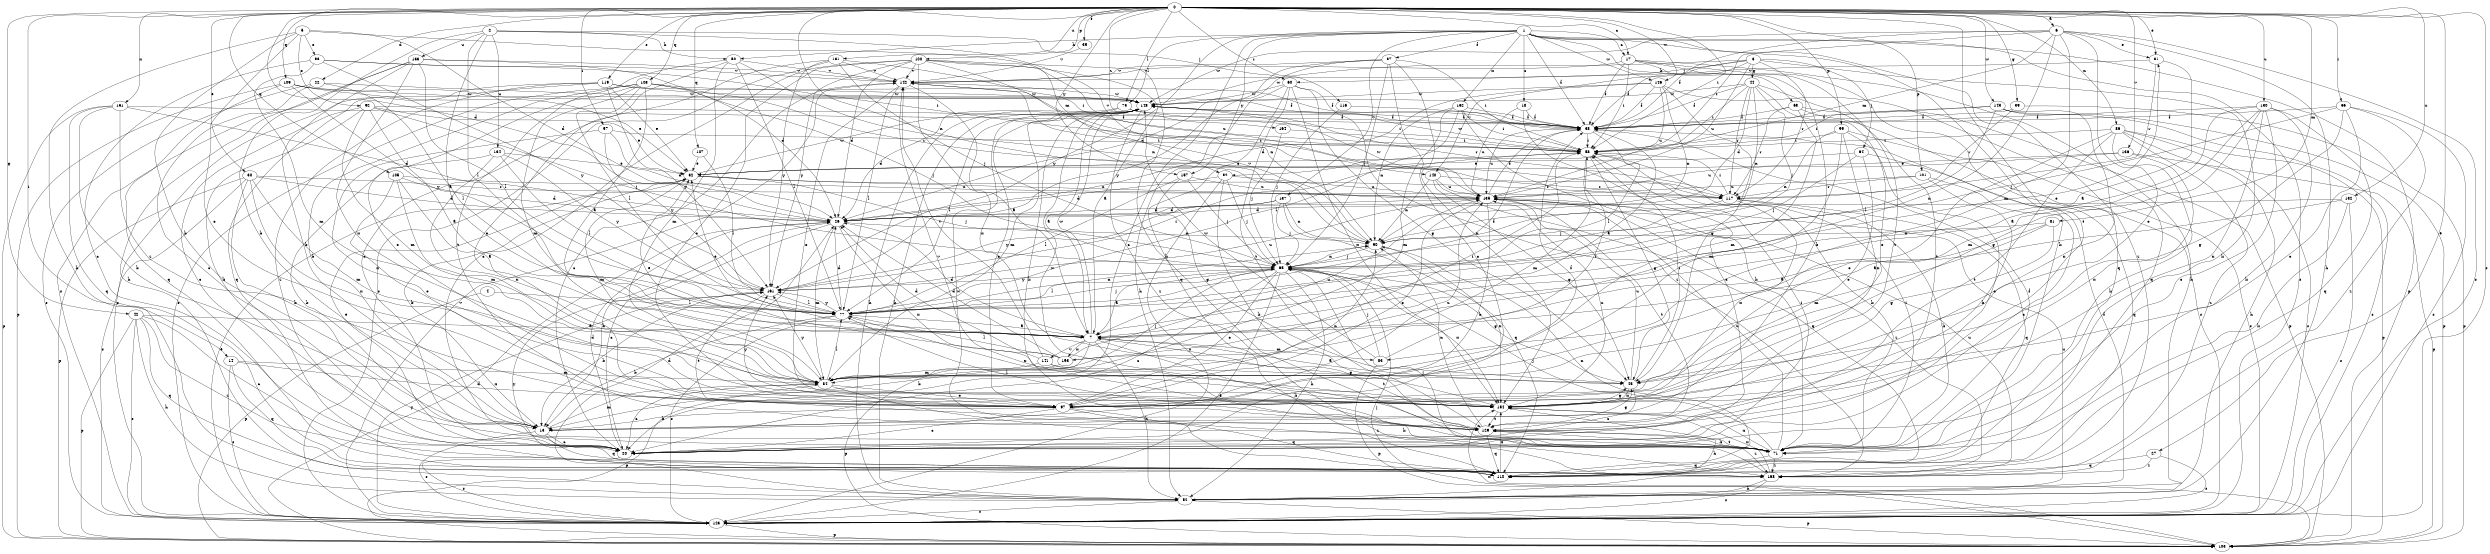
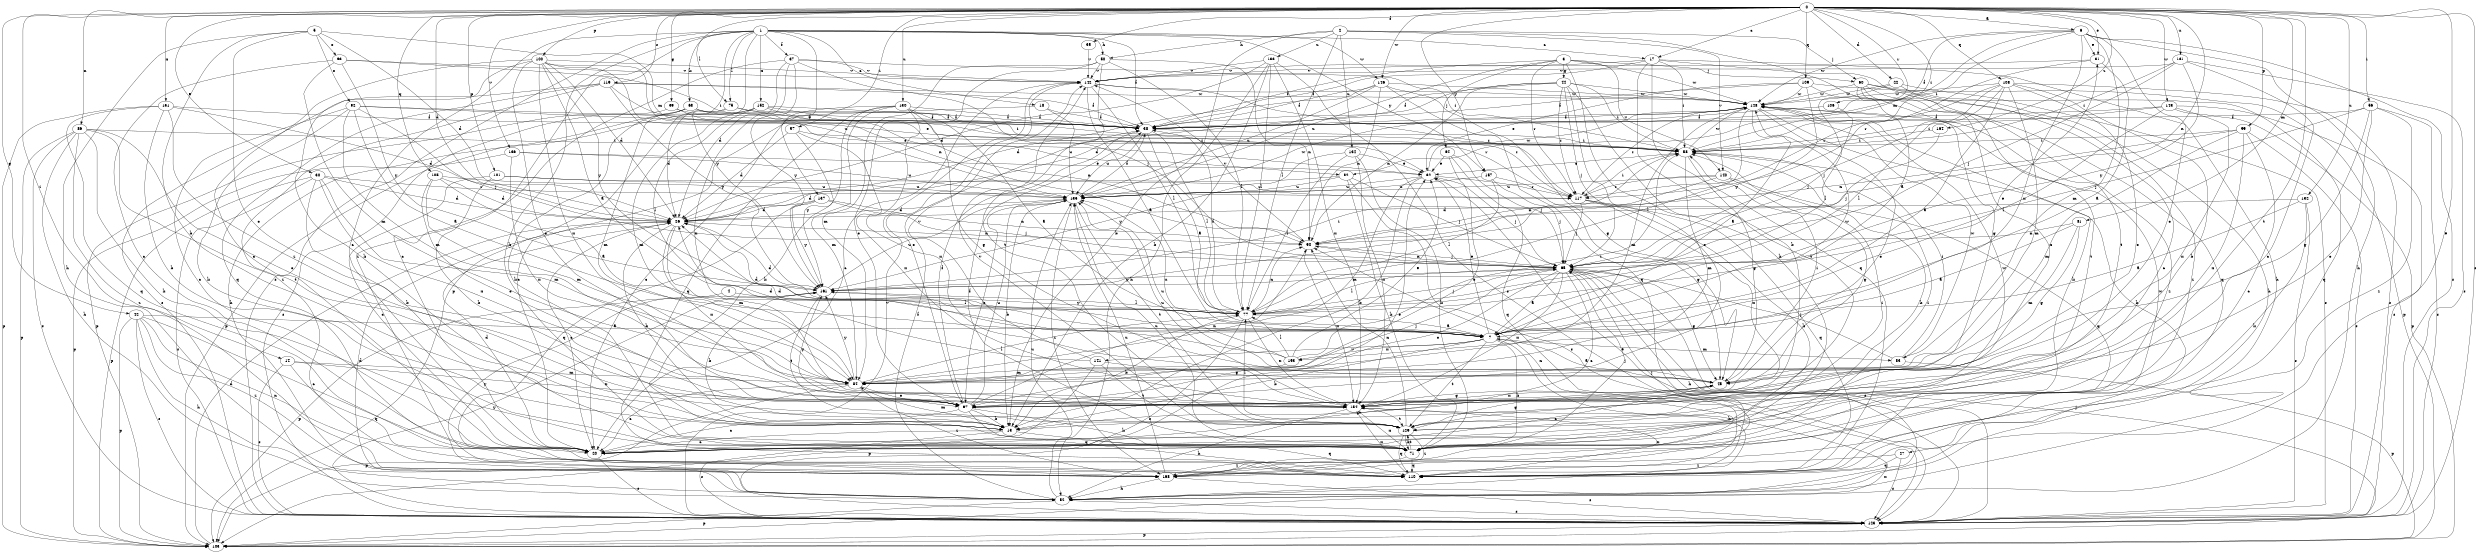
  strict digraph {
    0
    6
    17
    22
    26
    27
    30
    31
    35
    39
    42
    n12 [label=14]
    56
    57
    58
    75
    81
    86
    90
    99
    100
    101
    105
-   107
    108
    109
-   116
+   116 [label=106]
    119
    123
    129
    130
    131
    132
    136
    143
    146
    151
    157
    164
    38
    148
    52
    82
    97
    83
    153
    13
    110
    142
    20
    77
    84
    154
    168
    103
    117
    7
    65
    45
    161
    71
    32
    135
    1
    18
    37
    50
    68
    137
    152
    2
    60
    133
    134
    140
    141
    3
    44
    64
    4
    5
    92
    93
    0 -> 6 [label=a]
    0 -> 17 [label=c]
    0 -> 22 [label=d]
    0 -> 26 [label=d]
    0 -> 27 [label=e]
    0 -> 30 [label=e]
    0 -> 31 [label=e]
    0 -> 35 [label=f]
    0 -> 39 [label=g]
    0 -> 42 [label=g]
    0 -> n12 [label=i]
    0 -> 56 [label=i]
    0 -> 57 [label=i]
    0 -> 58 [label=i]
    0 -> 75 [label=l]
    0 -> 81 [label=m]
    0 -> 86 [label=n]
    0 -> 90 [label=n]
    0 -> 99 [label=p]
    0 -> 100 [label=p]
    0 -> 101 [label=p]
    0 -> 105 [label=q]
-   0 -> 107 [label=q]
    0 -> 108 [label=q]
    0 -> 109 [label=q]
    0 -> 116 [label=r]
    0 -> 119 [label=s]
    0 -> 123 [label=s]
    0 -> 129 [label=t]
    0 -> 130 [label=u]
    0 -> 131 [label=u]
    0 -> 132 [label=u]
    0 -> 136 [label=v]
    0 -> 143 [label=w]
    0 -> 146 [label=w]
    0 -> 151 [label=x]
    0 -> 157 [label=y]
    0 -> 164 [label=z]
    6 -> 31 [label=e]
    6 -> 58 [label=i]
    6 -> 123 [label=s]
    6 -> 38 [label=f]
    6 -> 148 [label=w]
    6 -> 52 [label=h]
    6 -> 82 [label=m]
    6 -> 97 [label=o]
    6 -> 83 [label=m]
    6 -> 153 [label=x]
    17 -> 58 [label=i]
    17 -> 129 [label=t]
    17 -> 38 [label=f]
    17 -> 52 [label=h]
    17 -> 13 [label=b]
    17 -> 110 [label=q]
    17 -> 142 [label=v]
    22 -> 123 [label=s]
    22 -> 148 [label=w]
    22 -> 20 [label=c]
    22 -> 77 [label=l]
    26 -> 90 [label=n]
    26 -> 13 [label=b]
    26 -> 20 [label=c]
    26 -> 84 [label=m]
    26 -> 154 [label=x]
    27 -> 123 [label=s]
    27 -> 110 [label=q]
    27 -> 168 [label=z]
    30 -> 26 [label=d]
    30 -> 123 [label=s]
    30 -> 13 [label=b]
    30 -> 84 [label=m]
    30 -> 154 [label=x]
    30 -> 103 [label=p]
    30 -> 117 [label=r]
    31 -> 142 [label=v]
    31 -> 117 [label=r]
    31 -> 7 [label=a]
    35 -> 142 [label=v]
    39 -> 38 [label=f]
    39 -> 103 [label=p]
    39 -> 117 [label=r]
    42 -> 123 [label=s]
    42 -> 52 [label=h]
-   42 -> 110 [label=q]
+   42 -> 110 [label=n]
    42 -> 20 [label=c]
    42 -> 168 [label=z]
    42 -> 103 [label=p]
    42 -> 7 [label=a]
    n12 -> 123 [label=s]
    n12 -> 110 [label=q]
    n12 -> 84 [label=m]
    n12 -> 154 [label=x]
    56 -> 123 [label=s]
    56 -> 38 [label=f]
    56 -> 97 [label=o]
    56 -> 168 [label=z]
    56 -> 65 [label=j]
    56 -> 45 [label=g]
    57 -> 26 [label=d]
    57 -> 58 [label=i]
    57 -> 154 [label=x]
    57 -> 161 [label=y]
    58 -> 148 [label=w]
    58 -> 84 [label=m]
    58 -> 45 [label=g]
    58 -> 71 [label=k]
    58 -> 32 [label=c]
    75 -> 26 [label=d]
    75 -> 58 [label=i]
    75 -> 38 [label=f]
    75 -> 52 [label=h]
    81 -> 90 [label=n]
    81 -> 84 [label=m]
    81 -> 7 [label=a]
    81 -> 45 [label=g]
    86 -> 58 [label=i]
    86 -> 123 [label=s]
    86 -> 129 [label=t]
    86 -> 52 [label=h]
    86 -> 97 [label=o]
    86 -> 168 [label=z]
    86 -> 103 [label=p]
    86 -> 71 [label=k]
    90 -> 142 [label=v]
    90 -> 154 [label=x]
    90 -> 65 [label=j]
    99 -> 58 [label=i]
    99 -> 90 [label=n]
    99 -> 123 [label=s]
    99 -> 20 [label=c]
    99 -> 84 [label=m]
    99 -> 154 [label=x]
    100 -> 26 [label=d]
    100 -> 90 [label=n]
    100 -> 97 [label=o]
    100 -> 142 [label=v]
    100 -> 20 [label=c]
    100 -> 154 [label=x]
    100 -> 7 [label=a]
    100 -> 161 [label=y]
    100 -> 71 [label=k]
    100 -> 135 [label=u]
    101 -> 13 [label=b]
    101 -> 20 [label=c]
    101 -> 117 [label=r]
    101 -> 135 [label=u]
    105 -> 26 [label=d]
    105 -> 97 [label=o]
    105 -> 84 [label=m]
    105 -> 7 [label=a]
    105 -> 135 [label=u]
-   107 -> 77 [label=l]
-   107 -> 32 [label=e]
    108 -> 123 [label=s]
    108 -> 148 [label=w]
    108 -> 97 [label=o]
    108 -> 13 [label=b]
    108 -> 77 [label=l]
    108 -> 84 [label=m]
    108 -> 117 [label=r]
    108 -> 7 [label=a]
    108 -> 65 [label=j]
    109 -> 38 [label=f]
    109 -> 148 [label=w]
    109 -> 110 [label=q]
    109 -> 103 [label=p]
    109 -> 161 [label=y]
    109 -> 32 [label=e]
    116 -> 38 [label=f]
    116 -> 65 [label=j]
    119 -> 123 [label=s]
    119 -> 38 [label=f]
    119 -> 148 [label=w]
    119 -> 110 [label=q]
    119 -> 168 [label=z]
    119 -> 161 [label=y]
    119 -> 32 [label=e]
    123 -> 142 [label=v]
    123 -> 103 [label=p]
    123 -> 161 [label=y]
    123 -> 32 [label=e]
    129 -> 90 [label=n]
    129 -> 148 [label=w]
    129 -> 110 [label=q]
    129 -> 142 [label=v]
    129 -> 77 [label=l]
    129 -> 168 [label=z]
    129 -> 45 [label=g]
    129 -> 71 [label=k]
    130 -> 38 [label=f]
    130 -> 110 [label=q]
    130 -> 20 [label=c]
    130 -> 84 [label=m]
    130 -> 154 [label=x]
    130 -> 7 [label=a]
    130 -> 45 [label=g]
    130 -> 71 [label=k]
    131 -> 58 [label=i]
    131 -> 123 [label=s]
    131 -> 142 [label=v]
    131 -> 20 [label=c]
    131 -> 65 [label=j]
    131 -> 161 [label=y]
    132 -> 26 [label=d]
    132 -> 123 [label=s]
    132 -> 7 [label=a]
    132 -> 71 [label=k]
    136 -> 154 [label=x]
    136 -> 103 [label=p]
    136 -> 32 [label=e]
    136 -> 135 [label=u]
    143 -> 58 [label=i]
    143 -> 123 [label=s]
    143 -> 38 [label=f]
    143 -> 77 [label=l]
    143 -> 154 [label=x]
    143 -> 103 [label=p]
    146 -> 26 [label=d]
    146 -> 90 [label=n]
    146 -> 38 [label=f]
    146 -> 148 [label=w]
    146 -> 110 [label=q]
    146 -> 45 [label=g]
    146 -> 135 [label=u]
    151 -> 26 [label=d]
    151 -> 38 [label=f]
    151 -> 97 [label=z]
    151 -> 13 [label=b]
    151 -> 110 [label=q]
    151 -> 103 [label=p]
    157 -> 77 [label=l]
    157 -> 65 [label=j]
    157 -> 45 [label=g]
    157 -> 135 [label=u]
    164 -> 58 [label=i]
    164 -> 65 [label=j]
    38 -> 58 [label=i]
    38 -> 77 [label=l]
    38 -> 7 [label=a]
    38 -> 135 [label=u]
    148 -> 38 [label=f]
    148 -> 52 [label=h]
    148 -> 97 [label=o]
    148 -> 77 [label=l]
    148 -> 84 [label=m]
    148 -> 168 [label=z]
    148 -> 117 [label=r]
    148 -> 7 [label=a]
    148 -> 71 [label=k]
    52 -> 26 [label=d]
    52 -> 123 [label=s]
    52 -> 38 [label=f]
    52 -> 103 [label=p]
    52 -> 135 [label=u]
    82 -> 26 [label=d]
    82 -> 123 [label=s]
    82 -> 65 [label=j]
    82 -> 71 [label=k]
    82 -> 135 [label=u]
    97 -> 90 [label=n]
    97 -> 38 [label=f]
    97 -> 13 [label=b]
    97 -> 110 [label=q]
    97 -> 20 [label=c]
    97 -> 161 [label=y]
    97 -> 71 [label=k]
    97 -> 135 [label=u]
    83 -> 58 [label=i]
    83 -> 148 [label=w]
    83 -> 103 [label=p]
    83 -> 65 [label=j]
    153 -> 26 [label=d]
    153 -> 58 [label=i]
    153 -> 77 [label=l]
    153 -> 84 [label=m]
    153 -> 32 [label=e]
    153 -> 135 [label=u]
    13 -> 123 [label=s]
    13 -> 110 [label=q]
    13 -> 20 [label=c]
    13 -> 84 [label=m]
    110 -> 90 [label=n]
    110 -> 148 [label=w]
    110 -> 154 [label=x]
    142 -> 148 [label=w]
    142 -> 97 [label=o]
    142 -> 20 [label=c]
    142 -> 77 [label=l]
    142 -> 117 [label=r]
    142 -> 7 [label=a]
    20 -> 26 [label=d]
    20 -> 58 [label=i]
    20 -> 123 [label=s]
    20 -> 32 [label=e]
    77 -> 26 [label=d]
    77 -> 90 [label=n]
    77 -> 123 [label=s]
    77 -> 38 [label=f]
    77 -> 13 [label=b]
    77 -> 154 [label=x]
    77 -> 7 [label=a]
    77 -> 65 [label=j]
    77 -> 161 [label=y]
    84 -> 97 [label=o]
    84 -> 20 [label=c]
    84 -> 77 [label=l]
    84 -> 168 [label=z]
    84 -> 103 [label=p]
    84 -> 65 [label=j]
    84 -> 161 [label=y]
    154 -> 129 [label=t]
    154 -> 52 [label=h]
    154 -> 45 [label=g]
    154 -> 135 [label=u]
    168 -> 123 [label=s]
    168 -> 52 [label=h]
    168 -> 154 [label=x]
    168 -> 65 [label=j]
    168 -> 161 [label=y]
    168 -> 135 [label=u]
    103 -> 26 [label=d]
    103 -> 154 [label=x]
    103 -> 65 [label=j]
    117 -> 58 [label=i]
    117 -> 110 [label=q]
    117 -> 154 [label=x]
    117 -> 65 [label=j]
    117 -> 71 [label=k]
    7 -> 26 [label=d]
    7 -> 31 [label=e]
    7 -> 129 [label=t]
    7 -> 148 [label=w]
    7 -> 52 [label=h]
    7 -> 83 [label=m]
    7 -> 153 [label=x]
    7 -> 13 [label=b]
    7 -> 71 [label=k]
    7 -> 32 [label=e]
    7 -> 141 [label=v]
    65 -> 90 [label=n]
    65 -> 123 [label=s]
    65 -> 52 [label=h]
    65 -> 97 [label=o]
    65 -> 20 [label=c]
    65 -> 77 [label=l]
    65 -> 154 [label=x]
    65 -> 7 [label=a]
    65 -> 45 [label=g]
    65 -> 161 [label=y]
    45 -> 58 [label=i]
    45 -> 20 [label=c]
    45 -> 154 [label=x]
    45 -> 7 [label=a]
    45 -> 135 [label=u]
    161 -> 58 [label=i]
    161 -> 129 [label=t]
    161 -> 13 [label=b]
    161 -> 77 [label=l]
    161 -> 135 [label=u]
    71 -> 58 [label=i]
    71 -> 129 [label=t]
    71 -> 38 [label=f]
    71 -> 110 [label=q]
    71 -> 154 [label=x]
    71 -> 168 [label=z]
    71 -> 65 [label=j]
    71 -> 135 [label=u]
    32 -> 148 [label=w]
    32 -> 13 [label=b]
    32 -> 84 [label=m]
    32 -> 117 [label=r]
    32 -> 65 [label=j]
    32 -> 135 [label=u]
    135 -> 26 [label=d]
    135 -> 129 [label=t]
    135 -> 38 [label=f]
    135 -> 148 [label=w]
    135 -> 97 [label=o]
    135 -> 13 [label=b]
    135 -> 168 [label=z]
    1 -> 17 [label=c]
    1 -> 75 [label=l]
    1 -> 123 [label=s]
    1 -> 146 [label=w]
    1 -> 157 [label=y]
    1 -> 38 [label=f]
    1 -> 20 [label=c]
    1 -> 168 [label=z]
    1 -> 103 [label=p]
    1 -> 161 [label=y]
    1 -> 71 [label=k]
    1 -> 18 [label=c]
    1 -> 37 [label=f]
    1 -> 50 [label=h]
    1 -> 68 [label=k]
    1 -> 137 [label=v]
    1 -> 152 [label=x]
    18 -> 38 [label=f]
    18 -> 20 [label=c]
    18 -> 135 [label=u]
    37 -> 26 [label=d]
    37 -> 58 [label=i]
    37 -> 142 [label=v]
    37 -> 20 [label=c]
    37 -> 154 [label=x]
    37 -> 65 [label=j]
    37 -> 161 [label=y]
    50 -> 90 [label=n]
    50 -> 129 [label=t]
    50 -> 97 [label=o]
    50 -> 142 [label=v]
    50 -> 77 [label=l]
    50 -> 84 [label=m]
    68 -> 123 [label=s]
    68 -> 38 [label=f]
    68 -> 84 [label=m]
    68 -> 103 [label=p]
    68 -> 117 [label=r]
    137 -> 26 [label=d]
    137 -> 90 [label=n]
    137 -> 110 [label=q]
    137 -> 65 [label=j]
    137 -> 161 [label=y]
    152 -> 58 [label=i]
    152 -> 90 [label=n]
    152 -> 38 [label=f]
    152 -> 77 [label=l]
    152 -> 84 [label=m]
    152 -> 71 [label=k]
    2 -> 13 [label=b]
    2 -> 77 [label=l]
    2 -> 7 [label=a]
    2 -> 50 [label=h]
    2 -> 60 [label=j]
    2 -> 133 [label=u]
    2 -> 134 [label=u]
    2 -> 140 [label=v]
    60 -> 129 [label=t]
    60 -> 148 [label=w]
    60 -> 52 [label=h]
    60 -> 110 [label=q]
    60 -> 154 [label=x]
    60 -> 168 [label=z]
    60 -> 45 [label=g]
    133 -> 26 [label=d]
    133 -> 123 [label=s]
    133 -> 52 [label=h]
    133 -> 13 [label=b]
    133 -> 142 [label=v]
    133 -> 77 [label=l]
    133 -> 154 [label=x]
    134 -> 77 [label=l]
    134 -> 154 [label=x]
    134 -> 161 [label=y]
    134 -> 71 [label=k]
    134 -> 32 [label=e]
    140 -> 90 [label=n]
    140 -> 110 [label=q]
    140 -> 117 [label=r]
    140 -> 45 [label=g]
    140 -> 135 [label=u]
    141 -> 26 [label=d]
    141 -> 129 [label=t]
    141 -> 142 [label=v]
    141 -> 103 [label=p]
    141 -> 45 [label=g]
    3 -> 38 [label=f]
    3 -> 148 [label=w]
    3 -> 117 [label=r]
    3 -> 71 [label=k]
    3 -> 135 [label=u]
    3 -> 60 [label=j]
    3 -> 140 [label=v]
    3 -> 44 [label=g]
    3 -> 64 [label=j]
    44 -> 26 [label=d]
    44 -> 58 [label=i]
    44 -> 90 [label=n]
    44 -> 129 [label=t]
    44 -> 38 [label=f]
    44 -> 148 [label=w]
    44 -> 97 [label=o]
    44 -> 117 [label=r]
    44 -> 65 [label=j]
    64 -> 97 [label=o]
    64 -> 110 [label=q]
    64 -> 65 [label=j]
    64 -> 32 [label=e]
    4 -> 77 [label=l]
    4 -> 103 [label=p]
    5 -> 26 [label=d]
    5 -> 52 [label=h]
    5 -> 82 [label=m]
    5 -> 97 [label=o]
    5 -> 13 [label=b]
    5 -> 92 [label=o]
    5 -> 93 [label=o]
    92 -> 38 [label=f]
    92 -> 20 [label=c]
    92 -> 84 [label=m]
    92 -> 7 [label=a]
    92 -> 65 [label=j]
    92 -> 71 [label=k]
    92 -> 32 [label=e]
    93 -> 58 [label=i]
    93 -> 142 [label=v]
    93 -> 20 [label=c]
    93 -> 84 [label=m]
    93 -> 161 [label=y]
  }
